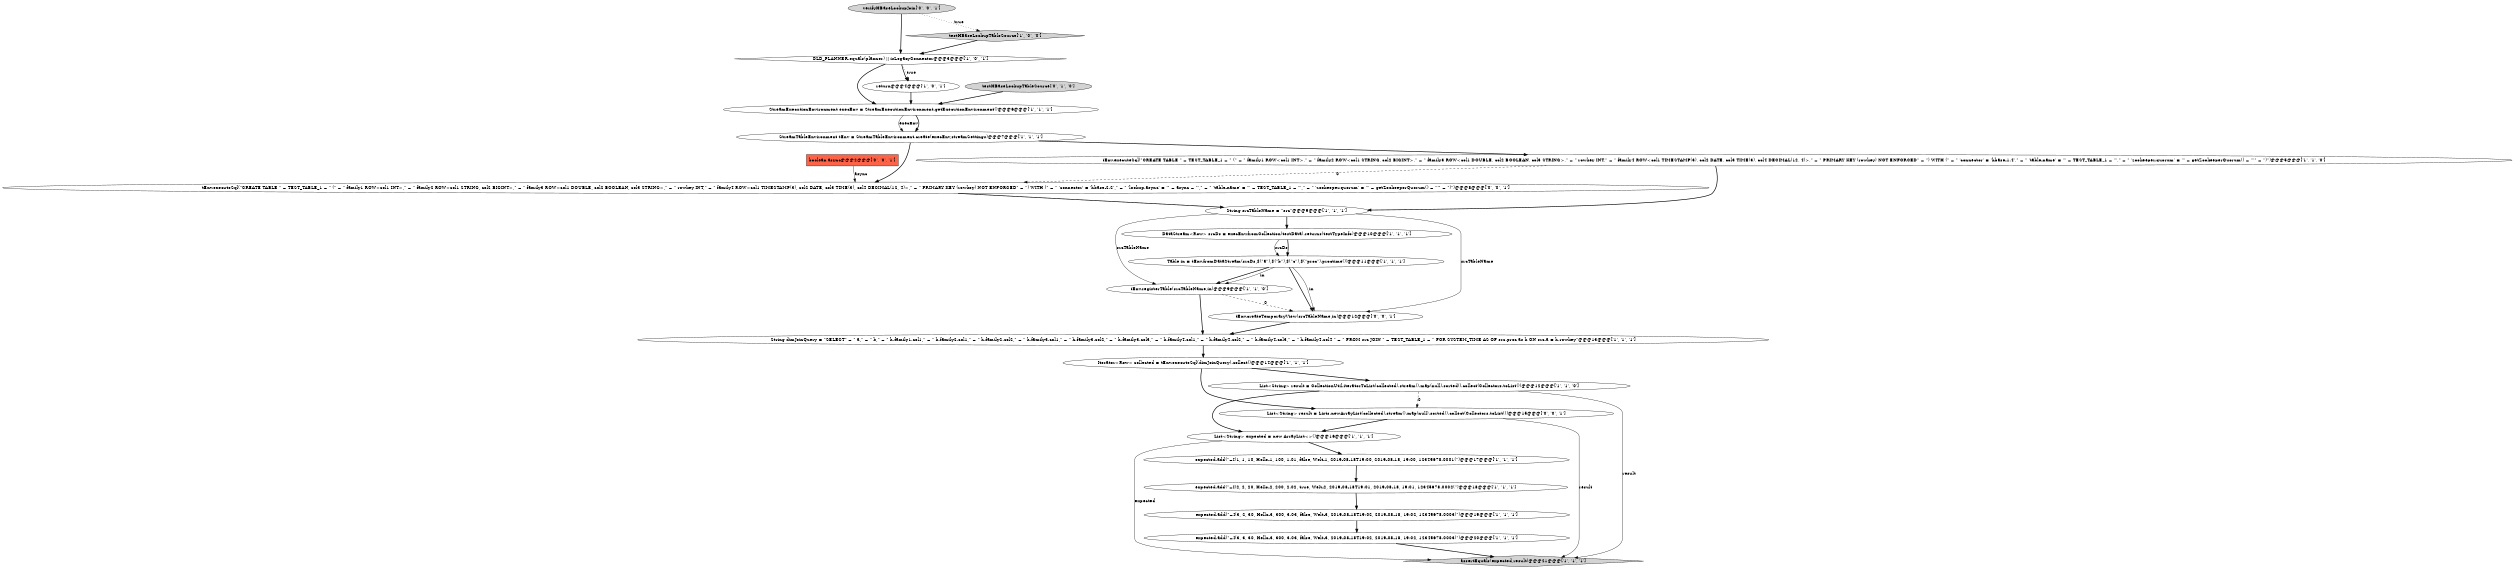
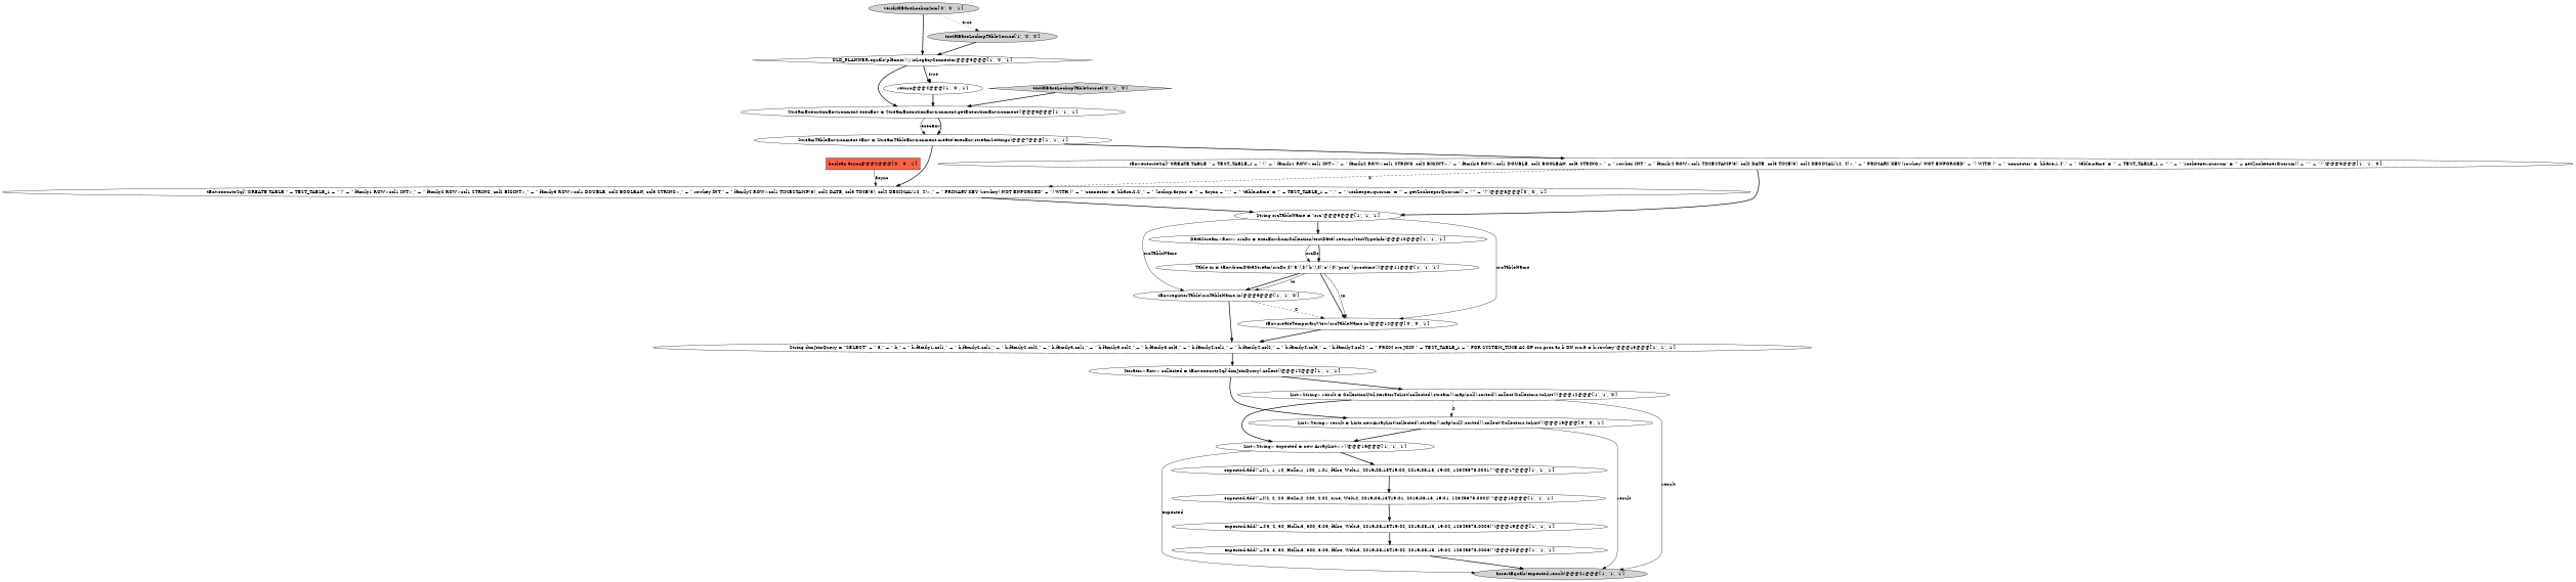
  digraph {
    node [fillcolor=white shape=ellipse style=filled]
    edge [style=bold]
    n1 [label="String srcTableName = \"src\"@@@9@@@['1', '1', '1']"]
    n2 [label="tEnv.registerTable(srcTableName,in)@@@9@@@['1', '1', '0']"]
    n3 [label="DataStream<Row> srcDs = execEnv.fromCollection(testData).returns(testTypeInfo)@@@10@@@['1', '1', '1']"]
    n4 [label="tEnv.createTemporaryView(srcTableName,in)@@@12@@@['0', '0', '1']"]
    n5 [label="String dimJoinQuery = \"SELECT\" + \" a,\" + \" b,\" + \" h.family1.col1,\" + \" h.family2.col1,\" + \" h.family2.col2,\" + \" h.family3.col1,\" + \" h.family3.col2,\" + \" h.family3.col3,\" + \" h.family4.col1,\" + \" h.family4.col2,\" + \" h.family4.col3,\" + \" h.family4.col4 \" + \" FROM src JOIN \" + TEST_TABLE_1 + \" FOR SYSTEM_TIME AS OF src.proc as h ON src.a = h.rowkey\"@@@13@@@['1', '1', '1']"]
    n6 [label="Table in = tEnv.fromDataStream(srcDs,$(\"a\"),$(\"b\"),$(\"c\"),$(\"proc\").proctime())@@@11@@@['1', '1', '1']"]
    n7 [label="Iterator<Row> collected = tEnv.executeSql(dimJoinQuery).collect()@@@14@@@['1', '1', '1']"]
-   n8 [fillcolor=lightgray label="assertEquals(expected,result)@@@21@@@['1', '1', '1']" shape=diamond]
+   n8 [fillcolor=lightgray label="assertEquals(expected,result)@@@21@@@['1', '1', '1']"]
    n9 [fillcolor=lightgray label="verifyHBaseLookupJoin['0', '0', '1']"]
    n10 [label="OLD_PLANNER.equals(planner) || isLegacyConnector@@@3@@@['1', '0', '1']" shape=diamond]
-   n11 [fillcolor=lightgray label="testHBaseLookupTableSource['1', '0', '0']" shape=diamond]
+   n11 [fillcolor=lightgray label="testHBaseLookupTableSource['1', '0', '0']"]
    n12 [fillcolor=tomato label="boolean async@@@2@@@['0', '0', '1']" shape=box]
    n13 [label="tEnv.executeSql(\"CREATE TABLE \" + TEST_TABLE_1 + \" (\" + \" family1 ROW<col1 INT>,\" + \" family2 ROW<col1 STRING, col2 BIGINT>,\" + \" family3 ROW<col1 DOUBLE, col2 BOOLEAN, col3 STRING>,\" + \" rowkey INT,\" + \" family4 ROW<col1 TIMESTAMP(3), col2 DATE, col3 TIME(3), col4 DECIMAL(12, 4)>,\" + \" PRIMARY KEY (rowkey) NOT ENFORCED\" + \") WITH (\" + \" 'connector' = 'hbase-2.2',\" + \" 'lookup.async' = '\" + async + \"',\" + \" 'table-name' = '\" + TEST_TABLE_1 + \"',\" + \" 'zookeeper.quorum' = '\" + getZookeeperQuorum() + \"'\" + \")\")@@@8@@@['0', '0', '1']"]
    n14 [label="return@@@4@@@['1', '0', '1']"]
    n15 [label="StreamExecutionEnvironment execEnv = StreamExecutionEnvironment.getExecutionEnvironment()@@@6@@@['1', '1', '1']"]
    n16 [label="StreamTableEnvironment tEnv = StreamTableEnvironment.create(execEnv,streamSettings)@@@7@@@['1', '1', '1']"]
    n17 [label="List<String> result = Lists.newArrayList(collected).stream().map(null).sorted().collect(Collectors.toList())@@@15@@@['0', '0', '1']"]
    n18 [label="List<String> expected = new ArrayList<>()@@@16@@@['1', '1', '1']"]
    n19 [label="expected.add(\"+I(1, 1, 10, Hello-1, 100, 1.01, false, Welt-1, 2019-08-18T19:00, 2019-08-18, 19:00, 12345678.0001(\")@@@17@@@['1', '1', '1']"]
    n20 [label="List<String> result = CollectionUtil.iteratorToList(collected).stream().map(null).sorted().collect(Collectors.toList())@@@12@@@['1', '1', '0']"]
    n21 [label="expected.add(\"+I(2, 2, 20, Hello-2, 200, 2.02, true, Welt-2, 2019-08-18T19:01, 2019-08-18, 19:01, 12345678.0002(\")@@@18@@@['1', '1', '1']"]
    n22 [label="tEnv.executeSql(\"CREATE TABLE \" + TEST_TABLE_1 + \" (\" + \" family1 ROW<col1 INT>,\" + \" family2 ROW<col1 STRING, col2 BIGINT>,\" + \" family3 ROW<col1 DOUBLE, col2 BOOLEAN, col3 STRING>,\" + \" rowkey INT,\" + \" family4 ROW<col1 TIMESTAMP(3), col2 DATE, col3 TIME(3), col4 DECIMAL(12, 4)>,\" + \" PRIMARY KEY (rowkey) NOT ENFORCED\" + \") WITH (\" + \" 'connector' = 'hbase-1.4',\" + \" 'table-name' = '\" + TEST_TABLE_1 + \"',\" + \" 'zookeeper.quorum' = '\" + getZookeeperQuorum() + \"'\" + \")\")@@@5@@@['1', '1', '0']"]
-   n23 [fillcolor=lightgray label="testHBaseLookupTableSource['0', '1', '0']"]
+   n23 [fillcolor=lightgray label="testHBaseLookupTableSource['0', '1', '0']" shape=diamond]
    n24 [label="expected.add(\"+I(3, 2, 30, Hello-3, 300, 3.03, false, Welt-3, 2019-08-18T19:02, 2019-08-18, 19:02, 12345678.0003(\")@@@19@@@['1', '1', '1']"]
    n25 [label="expected.add(\"+I(3, 3, 30, Hello-3, 300, 3.03, false, Welt-3, 2019-08-18T19:02, 2019-08-18, 19:02, 12345678.0003(\")@@@20@@@['1', '1', '1']"]
    n1 -> n2 [label=srcTableName style=solid]
    n1 -> n3
    n1 -> n4 [label=srcTableName style=solid]
    n2 -> n4 [label=0 style=dashed]
    n2 -> n5
    n3 -> n6 [label=srcDs style=solid]
    n3 -> n6
    n4 -> n5
    n5 -> n7
    n6 -> n2
    n6 -> n2 [label=in style=solid]
    n6 -> n4
    n6 -> n4 [label=in style=solid]
    n7 -> n17
    n7 -> n20
    n9 -> n10
    n9 -> n11 [label=true style=dotted]
    n10 -> n14
    n10 -> n14 [label=true style=dotted]
    n10 -> n15
    n11 -> n10
    n12 -> n13 [label=async style=solid]
    n13 -> n1
    n14 -> n15
    n15 -> n16 [label=execEnv style=solid]
    n15 -> n16
    n16 -> n13
    n16 -> n22
    n17 -> n8 [label=result style=solid]
    n17 -> n18
    n18 -> n8 [label=expected style=solid]
    n18 -> n19
    n19 -> n21
    n20 -> n8 [label=result style=solid]
    n20 -> n17 [label=0 style=dashed]
    n20 -> n18
    n21 -> n24
    n22 -> n1
    n22 -> n13 [label=0 style=dashed]
    n23 -> n15
    n24 -> n25
    n25 -> n8
  }
